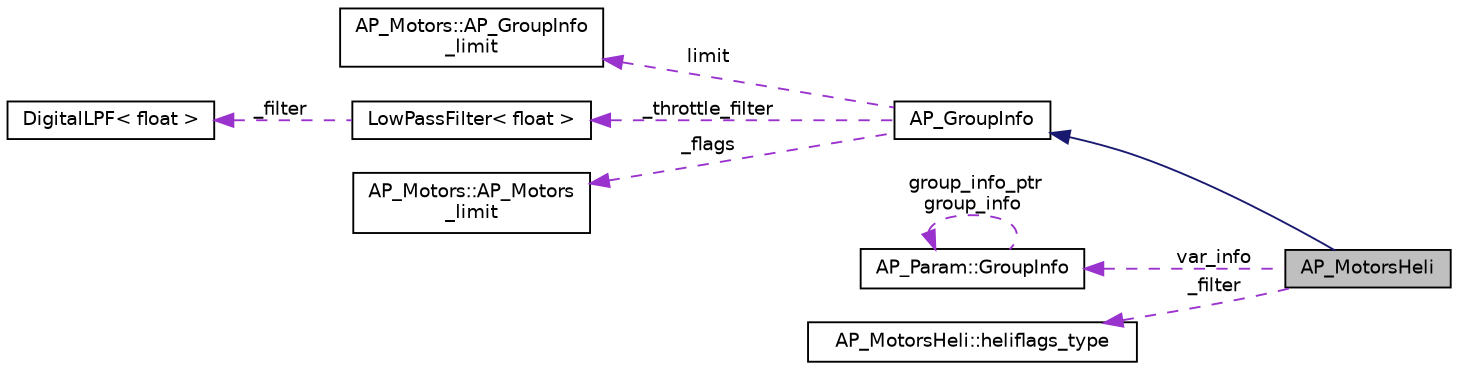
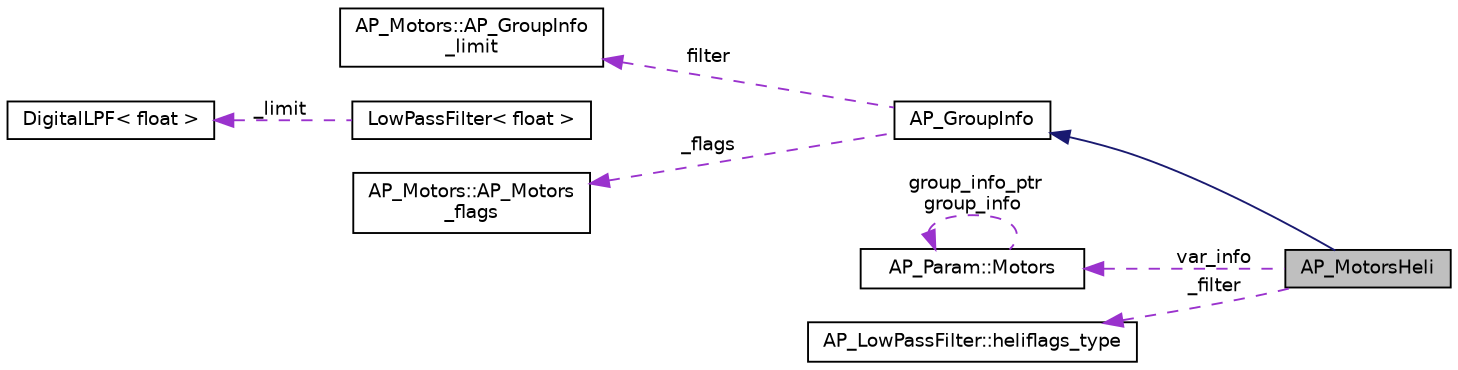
  digraph {
    rankdir=LR
    node [color=black fillcolor=white fontname=Helvetica fontsize=10 shape=record style=filled]
    edge [color=darkorchid3 dir=back fontname=Helvetica fontsize=10 labelfontname=Helvetica labelfontsize=10 style=dashed]
    n1 [fillcolor=grey75 fontcolor=black height=0.2 label=AP_MotorsHeli width=0.4]
    n2 [height=0.2 label=AP_GroupInfo width=0.4]
    n3 [height=0.2 label="AP_Motors::AP_GroupInfo\l_limit" width=0.4]
    n4 [height=0.2 label="LowPassFilter\< float \>" width=0.4]
    n5 [height=0.2 label="DigitalLPF\< float \>" width=0.4]
-   n6 [height=0.2 label="AP_Motors::AP_Motors\l_limit" width=0.4]
-   n7 [height=0.2 label="AP_Param::GroupInfo" width=0.4]
-   n8 [height=0.2 label="AP_MotorsHeli::heliflags_type" width=0.4]
+   n6 [height=0.2 label="AP_Motors::AP_Motors\l_flags" width=0.4]
+   n7 [height=0.2 label="AP_Param::Motors" width=0.4]
+   n8 [height=0.2 label="AP_LowPassFilter::heliflags_type" width=0.4]
    n2 -> n1 [color=midnightblue style=solid]
-   n3 -> n2 [label=" limit"]
-   n4 -> n2 [label=" _throttle_filter"]
-   n5 -> n4 [label=" _filter"]
+   n3 -> n2 [label=" filter"]
+   n5 -> n4 [label=" _limit"]
    n6 -> n2 [label=" _flags"]
    n7 -> n1 [label=" var_info"]
    n7 -> n7 [label=" group_info_ptr\ngroup_info"]
    n8 -> n1 [label=" _filter"]
  }
